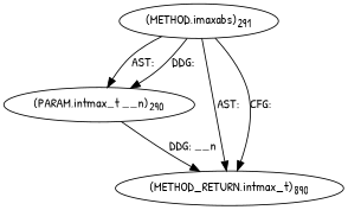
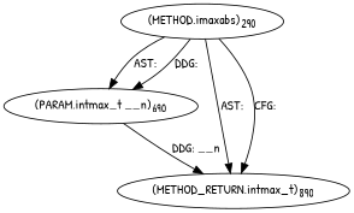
  digraph {
    fontname="Patrick Hand"
    node [fontname="Patrick Hand"]
    edge [fontname="Patrick Hand"]
-   n1 [label=<(METHOD,imaxabs)<SUB>291</SUB>>]
-   n2 [label=<(PARAM,intmax_t __n)<SUB>290</SUB>>]
+   n1 [label=<(METHOD,imaxabs)<SUB>290</SUB>>]
+   n2 [label=<(PARAM,intmax_t __n)<SUB>690</SUB>>]
    n3 [label=<(METHOD_RETURN,intmax_t)<SUB>890</SUB>>]
    n1 -> n2 [label="AST: "]
    n1 -> n2 [label="DDG: "]
    n1 -> n3 [label="AST: "]
    n1 -> n3 [label="CFG: "]
    n2 -> n3 [label="DDG: __n"]
  }
